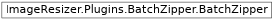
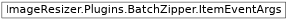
  digraph {
    rankdir=LR
-   n1 [color=black fillcolor=white fontname=Helvetica fontsize=24 height=0.2 label="ImageResizer.Plugins.BatchZipper.BatchZipper" shape=record style=filled width=0.4]
+   n1 [color=black fillcolor=white fontname=Helvetica fontsize=24 height=0.2 label="ImageResizer.Plugins.BatchZipper.ItemEventArgs" shape=record style=filled width=0.4]
  }
